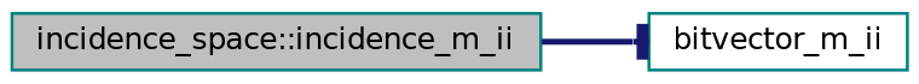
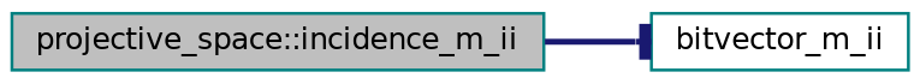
  digraph {
    rankdir=LR
    node [color=teal fontname=Helvetica fontsize=10 shape=record style=filled]
-   n1 [fillcolor=grey75 fontcolor=black height=0.2 label="incidence_space::incidence_m_ii" width=0.4]
+   n1 [fillcolor=grey75 fontcolor=black height=0.2 label="projective_space::incidence_m_ii" width=0.4]
    n2 [fillcolor=white height=0.2 label=bitvector_m_ii width=0.4]
    n1 -> n2 [color=midnightblue fontname=Helvetica fontsize=10 labelfontname=Helvetica labelfontsize=10 style=bold arrowhead=tee]
  }
